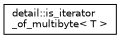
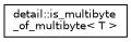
  digraph {
    rankdir=TB
-   n1 [color=black fillcolor=white fontname=Helvetica fontsize=10 height=0.2 label="detail::is_iterator\l_of_multibyte\< T \>" shape=record style=filled width=0.4]
+   n1 [color=black fillcolor=white fontname=Helvetica fontsize=10 height=0.2 label="detail::is_multibyte\l_of_multibyte\< T \>" shape=record style=filled width=0.4]
  }
